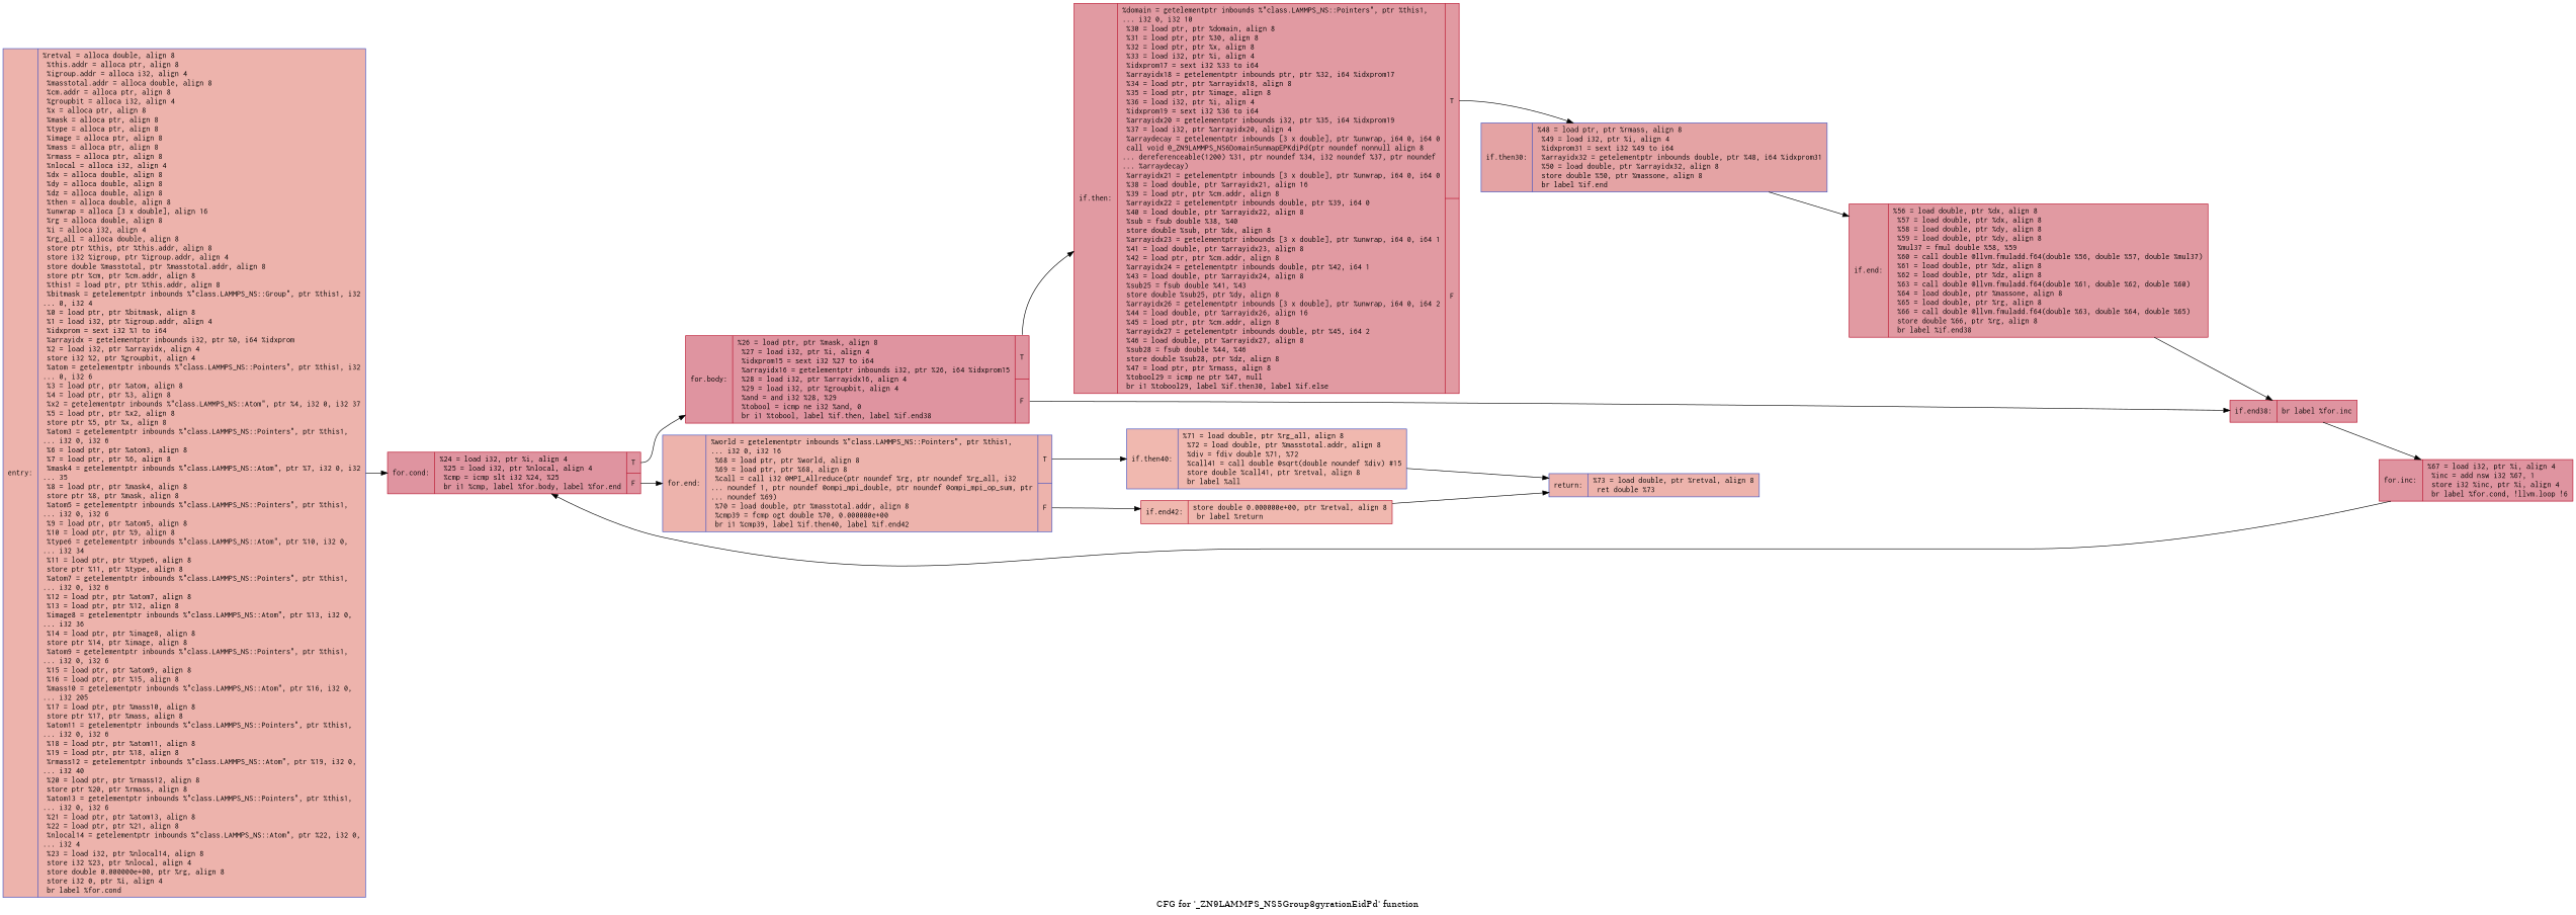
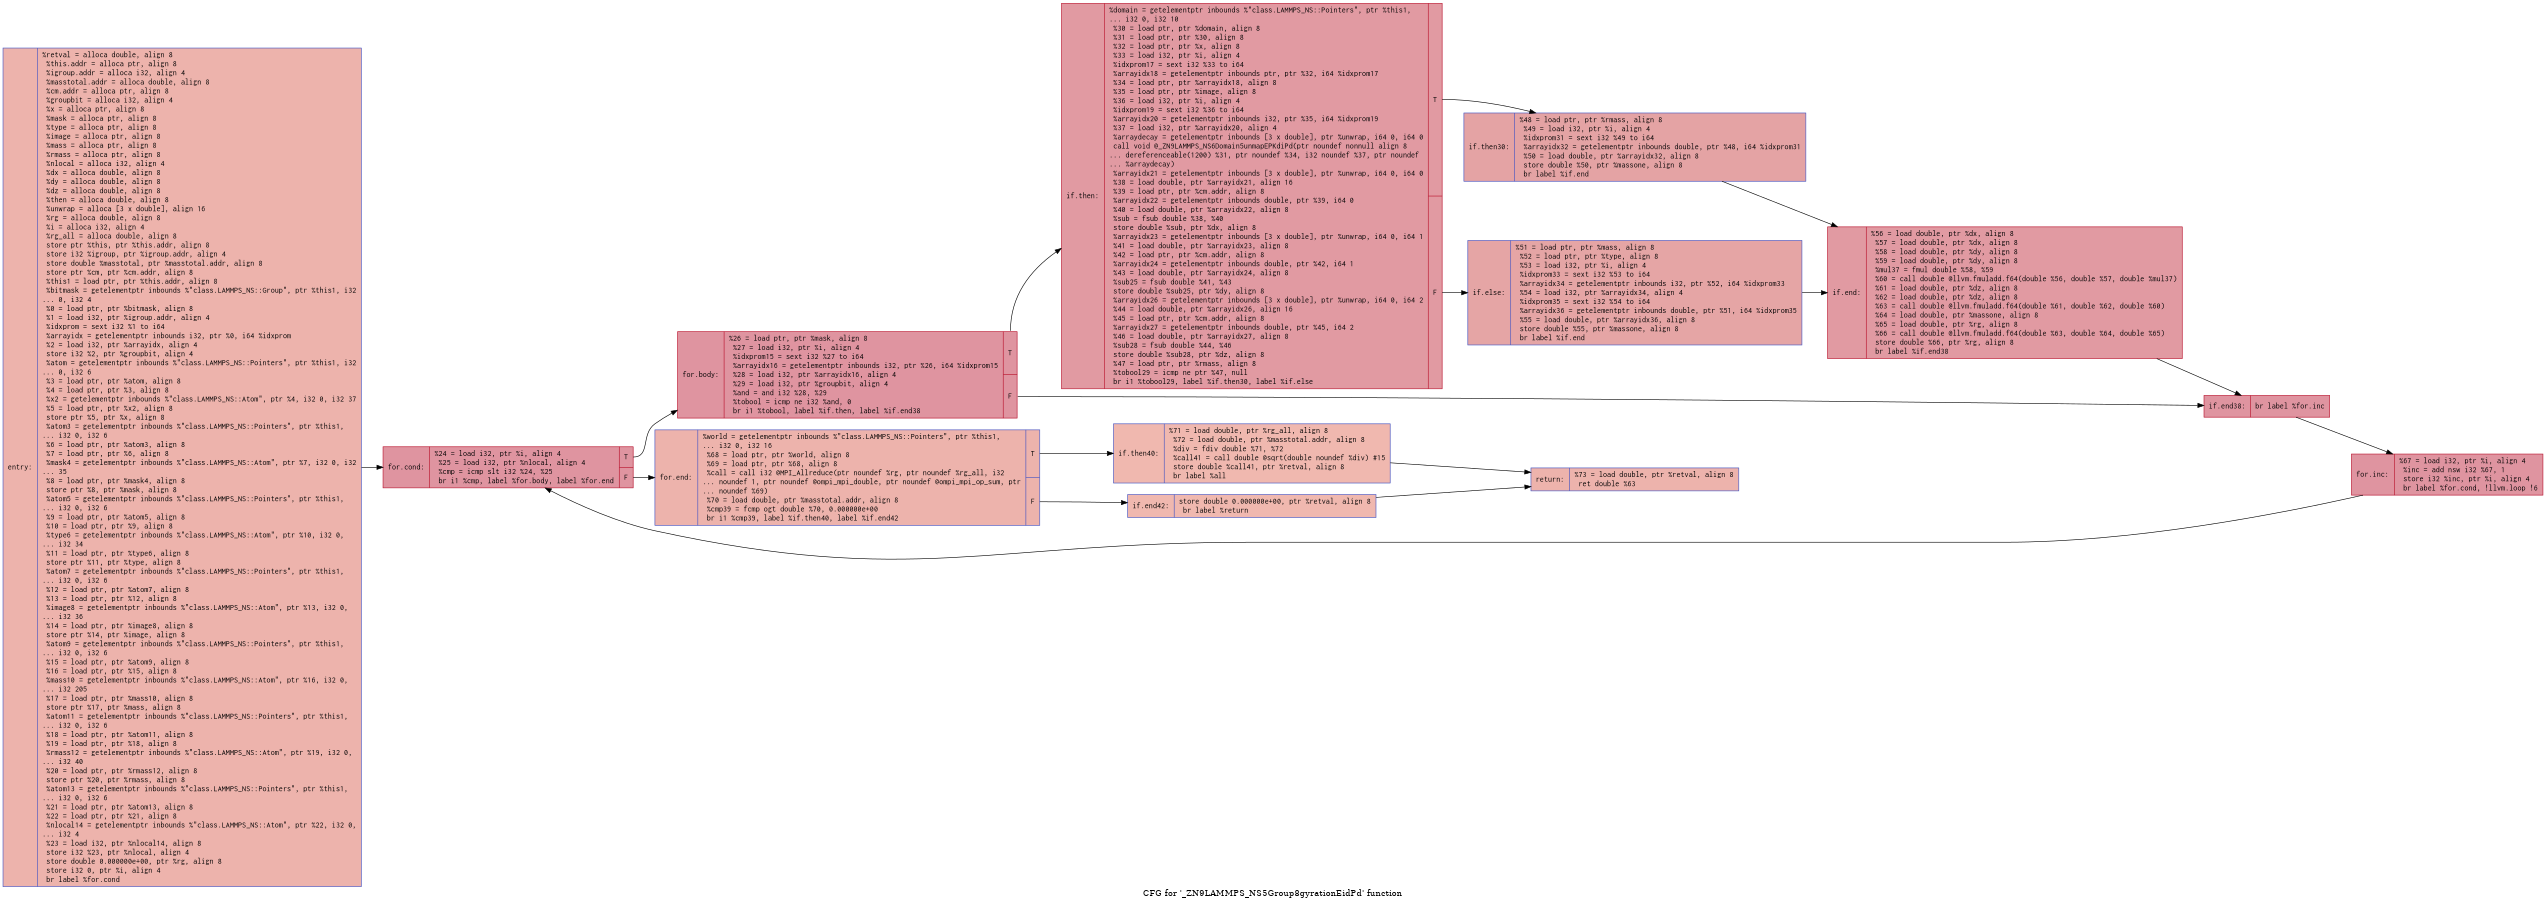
  digraph {
    label="CFG for '_ZN9LAMMPS_NS5Group8gyrationEidPd' function"
    rankdir=LR
    node [color="#3d50c3ff" fillcolor="#b70d2870" fontname=Courier shape=record style=filled]
    n1 [fillcolor="#d6524470" label="{entry:\l|  %retval = alloca double, align 8\l  %this.addr = alloca ptr, align 8\l  %igroup.addr = alloca i32, align 4\l  %masstotal.addr = alloca double, align 8\l  %cm.addr = alloca ptr, align 8\l  %groupbit = alloca i32, align 4\l  %x = alloca ptr, align 8\l  %mask = alloca ptr, align 8\l  %type = alloca ptr, align 8\l  %image = alloca ptr, align 8\l  %mass = alloca ptr, align 8\l  %rmass = alloca ptr, align 8\l  %nlocal = alloca i32, align 4\l  %dx = alloca double, align 8\l  %dy = alloca double, align 8\l  %dz = alloca double, align 8\l  %then = alloca double, align 8\l  %unwrap = alloca [3 x double], align 16\l  %rg = alloca double, align 8\l  %i = alloca i32, align 4\l  %rg_all = alloca double, align 8\l  store ptr %this, ptr %this.addr, align 8\l  store i32 %igroup, ptr %igroup.addr, align 4\l  store double %masstotal, ptr %masstotal.addr, align 8\l  store ptr %cm, ptr %cm.addr, align 8\l  %this1 = load ptr, ptr %this.addr, align 8\l  %bitmask = getelementptr inbounds %\"class.LAMMPS_NS::Group\", ptr %this1, i32\l... 0, i32 4\l  %0 = load ptr, ptr %bitmask, align 8\l  %1 = load i32, ptr %igroup.addr, align 4\l  %idxprom = sext i32 %1 to i64\l  %arrayidx = getelementptr inbounds i32, ptr %0, i64 %idxprom\l  %2 = load i32, ptr %arrayidx, align 4\l  store i32 %2, ptr %groupbit, align 4\l  %atom = getelementptr inbounds %\"class.LAMMPS_NS::Pointers\", ptr %this1, i32\l... 0, i32 6\l  %3 = load ptr, ptr %atom, align 8\l  %4 = load ptr, ptr %3, align 8\l  %x2 = getelementptr inbounds %\"class.LAMMPS_NS::Atom\", ptr %4, i32 0, i32 37\l  %5 = load ptr, ptr %x2, align 8\l  store ptr %5, ptr %x, align 8\l  %atom3 = getelementptr inbounds %\"class.LAMMPS_NS::Pointers\", ptr %this1,\l... i32 0, i32 6\l  %6 = load ptr, ptr %atom3, align 8\l  %7 = load ptr, ptr %6, align 8\l  %mask4 = getelementptr inbounds %\"class.LAMMPS_NS::Atom\", ptr %7, i32 0, i32\l... 35\l  %8 = load ptr, ptr %mask4, align 8\l  store ptr %8, ptr %mask, align 8\l  %atom5 = getelementptr inbounds %\"class.LAMMPS_NS::Pointers\", ptr %this1,\l... i32 0, i32 6\l  %9 = load ptr, ptr %atom5, align 8\l  %10 = load ptr, ptr %9, align 8\l  %type6 = getelementptr inbounds %\"class.LAMMPS_NS::Atom\", ptr %10, i32 0,\l... i32 34\l  %11 = load ptr, ptr %type6, align 8\l  store ptr %11, ptr %type, align 8\l  %atom7 = getelementptr inbounds %\"class.LAMMPS_NS::Pointers\", ptr %this1,\l... i32 0, i32 6\l  %12 = load ptr, ptr %atom7, align 8\l  %13 = load ptr, ptr %12, align 8\l  %image8 = getelementptr inbounds %\"class.LAMMPS_NS::Atom\", ptr %13, i32 0,\l... i32 36\l  %14 = load ptr, ptr %image8, align 8\l  store ptr %14, ptr %image, align 8\l  %atom9 = getelementptr inbounds %\"class.LAMMPS_NS::Pointers\", ptr %this1,\l... i32 0, i32 6\l  %15 = load ptr, ptr %atom9, align 8\l  %16 = load ptr, ptr %15, align 8\l  %mass10 = getelementptr inbounds %\"class.LAMMPS_NS::Atom\", ptr %16, i32 0,\l... i32 205\l  %17 = load ptr, ptr %mass10, align 8\l  store ptr %17, ptr %mass, align 8\l  %atom11 = getelementptr inbounds %\"class.LAMMPS_NS::Pointers\", ptr %this1,\l... i32 0, i32 6\l  %18 = load ptr, ptr %atom11, align 8\l  %19 = load ptr, ptr %18, align 8\l  %rmass12 = getelementptr inbounds %\"class.LAMMPS_NS::Atom\", ptr %19, i32 0,\l... i32 40\l  %20 = load ptr, ptr %rmass12, align 8\l  store ptr %20, ptr %rmass, align 8\l  %atom13 = getelementptr inbounds %\"class.LAMMPS_NS::Pointers\", ptr %this1,\l... i32 0, i32 6\l  %21 = load ptr, ptr %atom13, align 8\l  %22 = load ptr, ptr %21, align 8\l  %nlocal14 = getelementptr inbounds %\"class.LAMMPS_NS::Atom\", ptr %22, i32 0,\l... i32 4\l  %23 = load i32, ptr %nlocal14, align 8\l  store i32 %23, ptr %nlocal, align 4\l  store double 0.000000e+00, ptr %rg, align 8\l  store i32 0, ptr %i, align 4\l  br label %for.cond\l}"]
    n2 [color="#b70d28ff" label="{for.cond:\l|  %24 = load i32, ptr %i, align 4\l  %25 = load i32, ptr %nlocal, align 4\l  %cmp = icmp slt i32 %24, %25\l  br i1 %cmp, label %for.body, label %for.end\l|{<s0>T|<s1>F}}"]
    n3 [color="#b70d28ff" label="{for.body:\l|  %26 = load ptr, ptr %mask, align 8\l  %27 = load i32, ptr %i, align 4\l  %idxprom15 = sext i32 %27 to i64\l  %arrayidx16 = getelementptr inbounds i32, ptr %26, i64 %idxprom15\l  %28 = load i32, ptr %arrayidx16, align 4\l  %29 = load i32, ptr %groupbit, align 4\l  %and = and i32 %28, %29\l  %tobool = icmp ne i32 %and, 0\l  br i1 %tobool, label %if.then, label %if.end38\l|{<s0>T|<s1>F}}"]
    n4 [fillcolor="#d6524470" label="{for.end:\l|  %world = getelementptr inbounds %\"class.LAMMPS_NS::Pointers\", ptr %this1,\l... i32 0, i32 16\l  %68 = load ptr, ptr %world, align 8\l  %69 = load ptr, ptr %68, align 8\l  %call = call i32 @MPI_Allreduce(ptr noundef %rg, ptr noundef %rg_all, i32\l... noundef 1, ptr noundef @ompi_mpi_double, ptr noundef @ompi_mpi_op_sum, ptr\l... noundef %69)\l  %70 = load double, ptr %masstotal.addr, align 8\l  %cmp39 = fcmp ogt double %70, 0.000000e+00\l  br i1 %cmp39, label %if.then40, label %if.end42\l|{<s0>T|<s1>F}}"]
    n5 [color="#b70d28ff" fillcolor="#bb1b2c70" label="{if.then:\l|  %domain = getelementptr inbounds %\"class.LAMMPS_NS::Pointers\", ptr %this1,\l... i32 0, i32 10\l  %30 = load ptr, ptr %domain, align 8\l  %31 = load ptr, ptr %30, align 8\l  %32 = load ptr, ptr %x, align 8\l  %33 = load i32, ptr %i, align 4\l  %idxprom17 = sext i32 %33 to i64\l  %arrayidx18 = getelementptr inbounds ptr, ptr %32, i64 %idxprom17\l  %34 = load ptr, ptr %arrayidx18, align 8\l  %35 = load ptr, ptr %image, align 8\l  %36 = load i32, ptr %i, align 4\l  %idxprom19 = sext i32 %36 to i64\l  %arrayidx20 = getelementptr inbounds i32, ptr %35, i64 %idxprom19\l  %37 = load i32, ptr %arrayidx20, align 4\l  %arraydecay = getelementptr inbounds [3 x double], ptr %unwrap, i64 0, i64 0\l  call void @_ZN9LAMMPS_NS6Domain5unmapEPKdiPd(ptr noundef nonnull align 8\l... dereferenceable(1200) %31, ptr noundef %34, i32 noundef %37, ptr noundef\l... %arraydecay)\l  %arrayidx21 = getelementptr inbounds [3 x double], ptr %unwrap, i64 0, i64 0\l  %38 = load double, ptr %arrayidx21, align 16\l  %39 = load ptr, ptr %cm.addr, align 8\l  %arrayidx22 = getelementptr inbounds double, ptr %39, i64 0\l  %40 = load double, ptr %arrayidx22, align 8\l  %sub = fsub double %38, %40\l  store double %sub, ptr %dx, align 8\l  %arrayidx23 = getelementptr inbounds [3 x double], ptr %unwrap, i64 0, i64 1\l  %41 = load double, ptr %arrayidx23, align 8\l  %42 = load ptr, ptr %cm.addr, align 8\l  %arrayidx24 = getelementptr inbounds double, ptr %42, i64 1\l  %43 = load double, ptr %arrayidx24, align 8\l  %sub25 = fsub double %41, %43\l  store double %sub25, ptr %dy, align 8\l  %arrayidx26 = getelementptr inbounds [3 x double], ptr %unwrap, i64 0, i64 2\l  %44 = load double, ptr %arrayidx26, align 16\l  %45 = load ptr, ptr %cm.addr, align 8\l  %arrayidx27 = getelementptr inbounds double, ptr %45, i64 2\l  %46 = load double, ptr %arrayidx27, align 8\l  %sub28 = fsub double %44, %46\l  store double %sub28, ptr %dz, align 8\l  %47 = load ptr, ptr %rmass, align 8\l  %tobool29 = icmp ne ptr %47, null\l  br i1 %tobool29, label %if.then30, label %if.else\l|{<s0>T|<s1>F}}"]
    n6 [color="#b70d28ff" label="{if.end38:\l|  br label %for.inc\l}"]
    n7 [fillcolor="#dc5d4a70" label="{if.then40:\l|  %71 = load double, ptr %rg_all, align 8\l  %72 = load double, ptr %masstotal.addr, align 8\l  %div = fdiv double %71, %72\l  %call41 = call double @sqrt(double noundef %div) #15\l  store double %call41, ptr %retval, align 8\l  br label %all\l}"]
-   n8 [color="#b70d28ff" fillcolor="#dc5d4a70" label="{if.end42:\l|  store double 0.000000e+00, ptr %retval, align 8\l  br label %return\l}"]
+   n8 [fillcolor="#dc5d4a70" label="{if.end42:\l|  store double 0.000000e+00, ptr %retval, align 8\l  br label %return\l}"]
    n9 [fillcolor="#c32e3170" label="{if.then30:\l|  %48 = load ptr, ptr %rmass, align 8\l  %49 = load i32, ptr %i, align 4\l  %idxprom31 = sext i32 %49 to i64\l  %arrayidx32 = getelementptr inbounds double, ptr %48, i64 %idxprom31\l  %50 = load double, ptr %arrayidx32, align 8\l  store double %50, ptr %massone, align 8\l  br label %if.end\l}"]
+   n10 [fillcolor="#c5333470" label="{if.else:\l|  %51 = load ptr, ptr %mass, align 8\l  %52 = load ptr, ptr %type, align 8\l  %53 = load i32, ptr %i, align 4\l  %idxprom33 = sext i32 %53 to i64\l  %arrayidx34 = getelementptr inbounds i32, ptr %52, i64 %idxprom33\l  %54 = load i32, ptr %arrayidx34, align 4\l  %idxprom35 = sext i32 %54 to i64\l  %arrayidx36 = getelementptr inbounds double, ptr %51, i64 %idxprom35\l  %55 = load double, ptr %arrayidx36, align 8\l  store double %55, ptr %massone, align 8\l  br label %if.end\l}"]
    n11 [color="#b70d28ff" label="{for.inc:\l|  %67 = load i32, ptr %i, align 4\l  %inc = add nsw i32 %67, 1\l  store i32 %inc, ptr %i, align 4\l  br label %for.cond, !llvm.loop !6\l}"]
-   n12 [fillcolor="#d6524470" label="{return:\l|  %73 = load double, ptr %retval, align 8\l  ret double %73\l}"]
+   n12 [fillcolor="#d6524470" label="{return:\l|  %73 = load double, ptr %retval, align 8\l  ret double %63\l}"]
    n13 [color="#b70d28ff" fillcolor="#bb1b2c70" label="{if.end:\l|  %56 = load double, ptr %dx, align 8\l  %57 = load double, ptr %dx, align 8\l  %58 = load double, ptr %dy, align 8\l  %59 = load double, ptr %dy, align 8\l  %mul37 = fmul double %58, %59\l  %60 = call double @llvm.fmuladd.f64(double %56, double %57, double %mul37)\l  %61 = load double, ptr %dz, align 8\l  %62 = load double, ptr %dz, align 8\l  %63 = call double @llvm.fmuladd.f64(double %61, double %62, double %60)\l  %64 = load double, ptr %massone, align 8\l  %65 = load double, ptr %rg, align 8\l  %66 = call double @llvm.fmuladd.f64(double %63, double %64, double %65)\l  store double %66, ptr %rg, align 8\l  br label %if.end38\l}"]
    n1 -> n2
    n2 -> n3 [tailport=s0]
    n2 -> n4 [tailport=s1]
    n3 -> n5 [tailport=s0]
    n3 -> n6 [tailport=s1]
    n4 -> n7 [tailport=s0]
    n4 -> n8 [tailport=s1]
    n5 -> n9 [tailport=s0]
+   n5 -> n10 [tailport=s1]
    n6 -> n11
    n7 -> n12
    n8 -> n12
    n9 -> n13
+   n10 -> n13
    n11 -> n2
    n13 -> n6
  }
